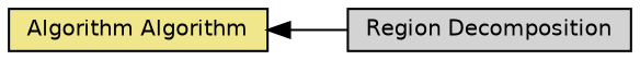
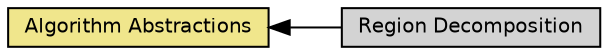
  digraph {
    rankdir=LR
    node [color=black fontname=Helvetica fontsize=10 shape=box style=filled]
-   n1 [fillcolor=khaki height=0.2 label="Algorithm Algorithm" width=0.4]
+   n1 [fillcolor=khaki height=0.2 label="Algorithm Abstractions" width=0.4]
    n2 [fillcolor=lightgrey fontcolor=black height=0.2 label="Region Decomposition" width=0.4]
    n1 -> n2 [dir=back fontname=Helvetica fontsize=10 labelfontname=Helvetica labelfontsize=10 shape=plaintext style=solid]
  }
